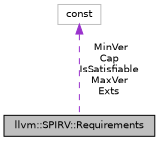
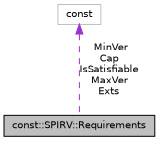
  digraph {
    node [fontname=Helvetica fontsize=10 shape=record]
-   n1 [color=black fillcolor=grey75 fontcolor=black height=0.2 label="llvm::SPIRV::Requirements" style=filled width=0.4]
+   n1 [color=black fillcolor=grey75 fontcolor=black height=0.2 label="const::SPIRV::Requirements" style=filled width=0.4]
    n2 [color=grey75 height=0.2 label=const width=0.4]
    n2 -> n1 [color=darkorchid3 dir=back fontname=Helvetica fontsize=10 label=" MinVer\nCap\nIsSatisfiable\nMaxVer\nExts" labelfontname=Helvetica labelfontsize=10 style=dashed]
  }
